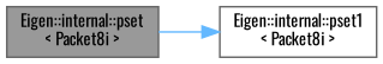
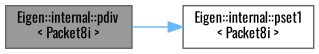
  digraph {
    rankdir=LR
    fontname=Oswald
    node [fontname=Oswald fontsize=10 shape=box style=filled]
-   n1 [color=gray40 fillcolor=grey60 fontcolor=black height=0.2 label="Eigen::internal::pset\l\< Packet8i \>" width=0.4]
+   n1 [color=gray40 fillcolor=grey60 fontcolor=black height=0.2 label="Eigen::internal::pdiv\l\< Packet8i \>" width=0.4]
    n2 [color=grey40 fillcolor=white height=0.2 label="Eigen::internal::pset1\l\< Packet8i \>" width=0.4]
    n1 -> n2 [color=steelblue1 fontname=Oswald fontsize=10 labelfontname=Helvetica labelfontsize=10 style=solid]
  }
